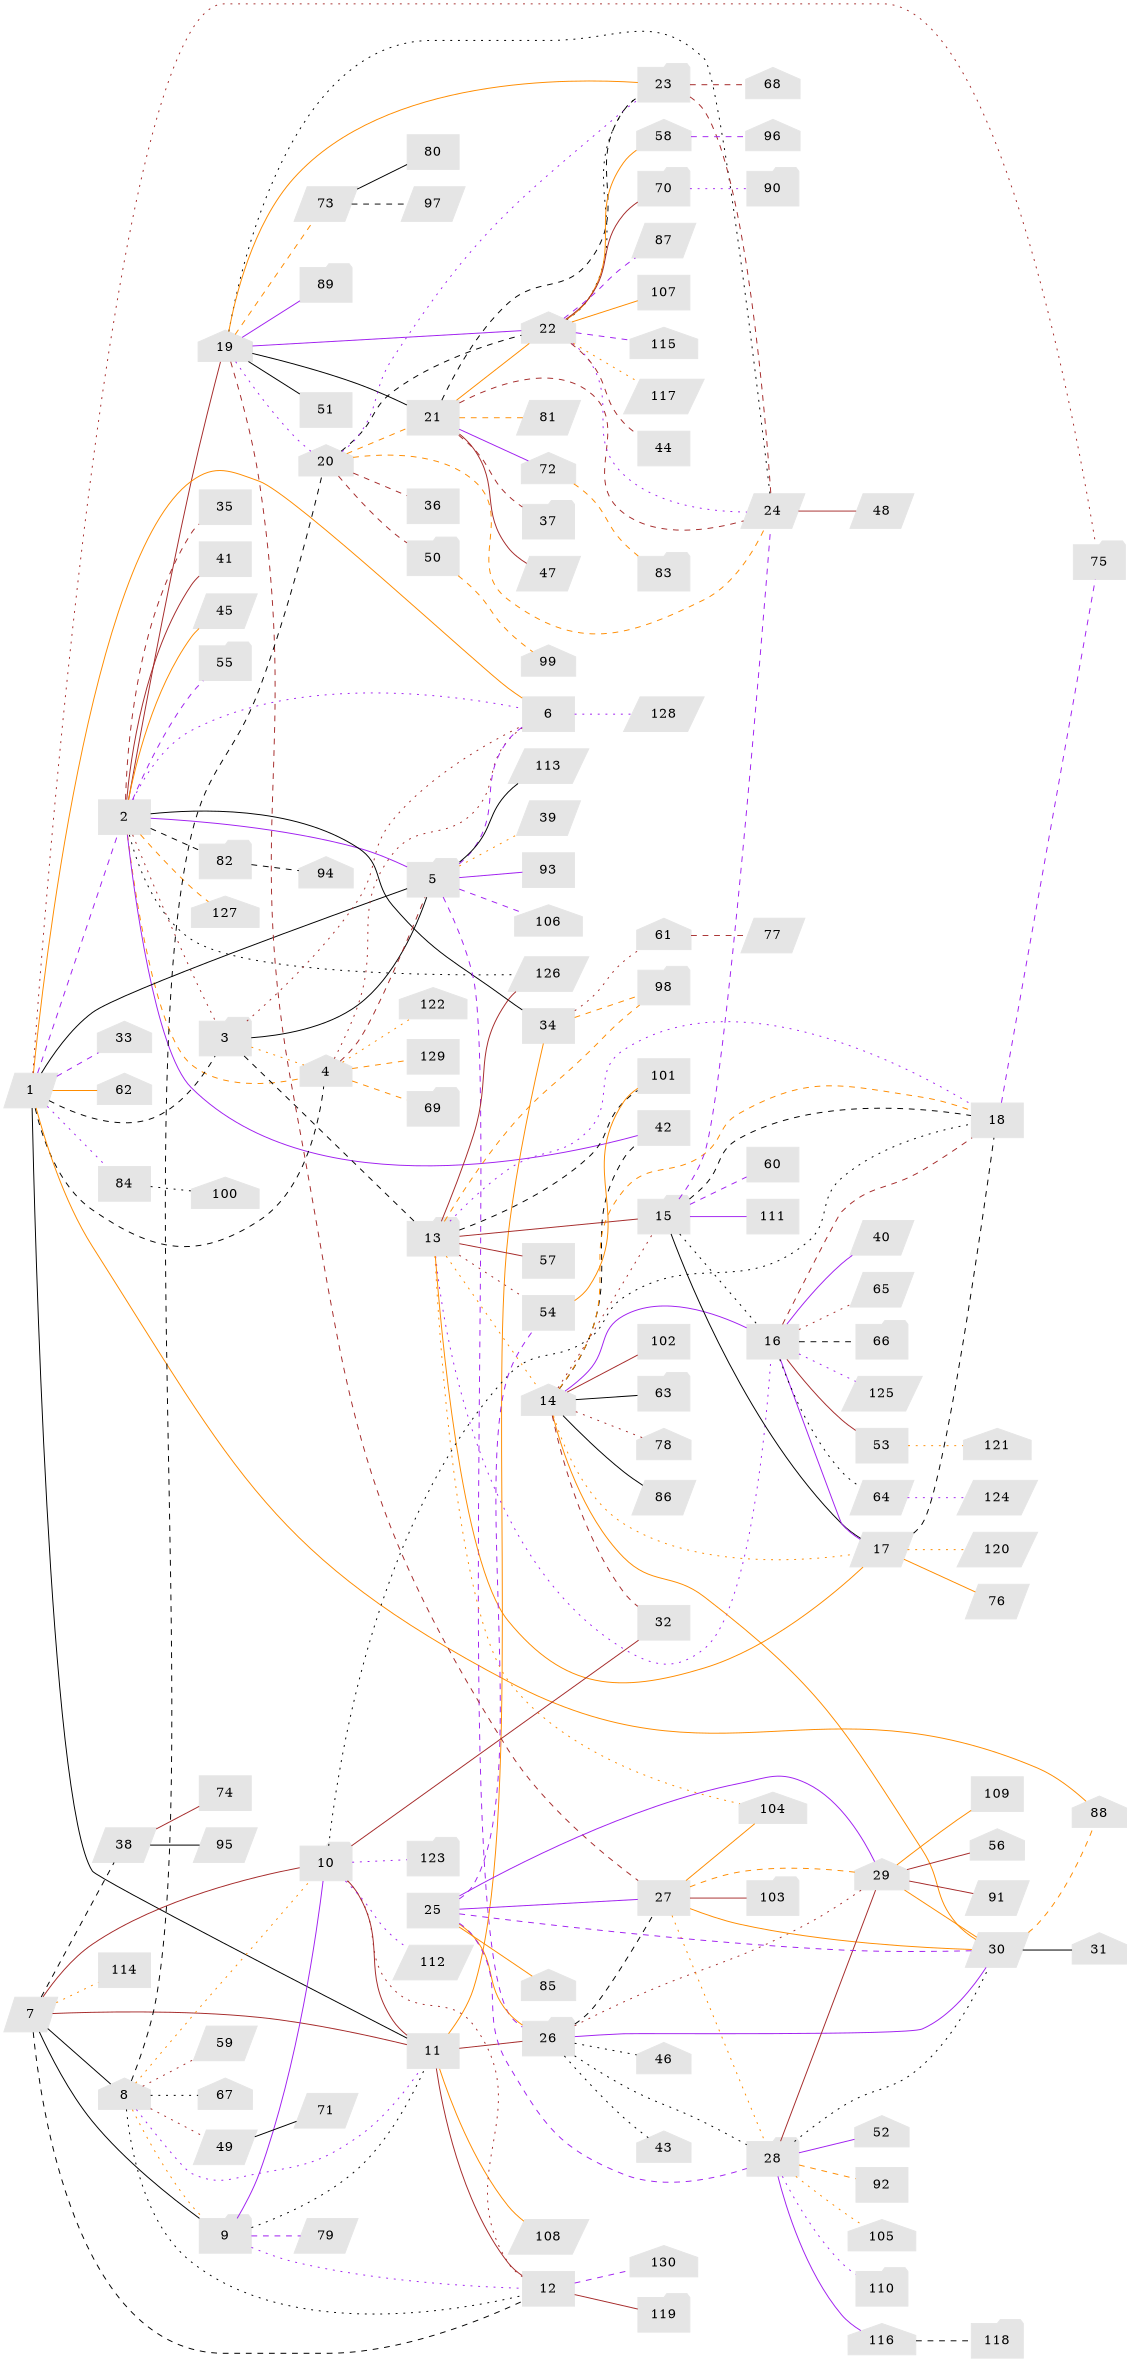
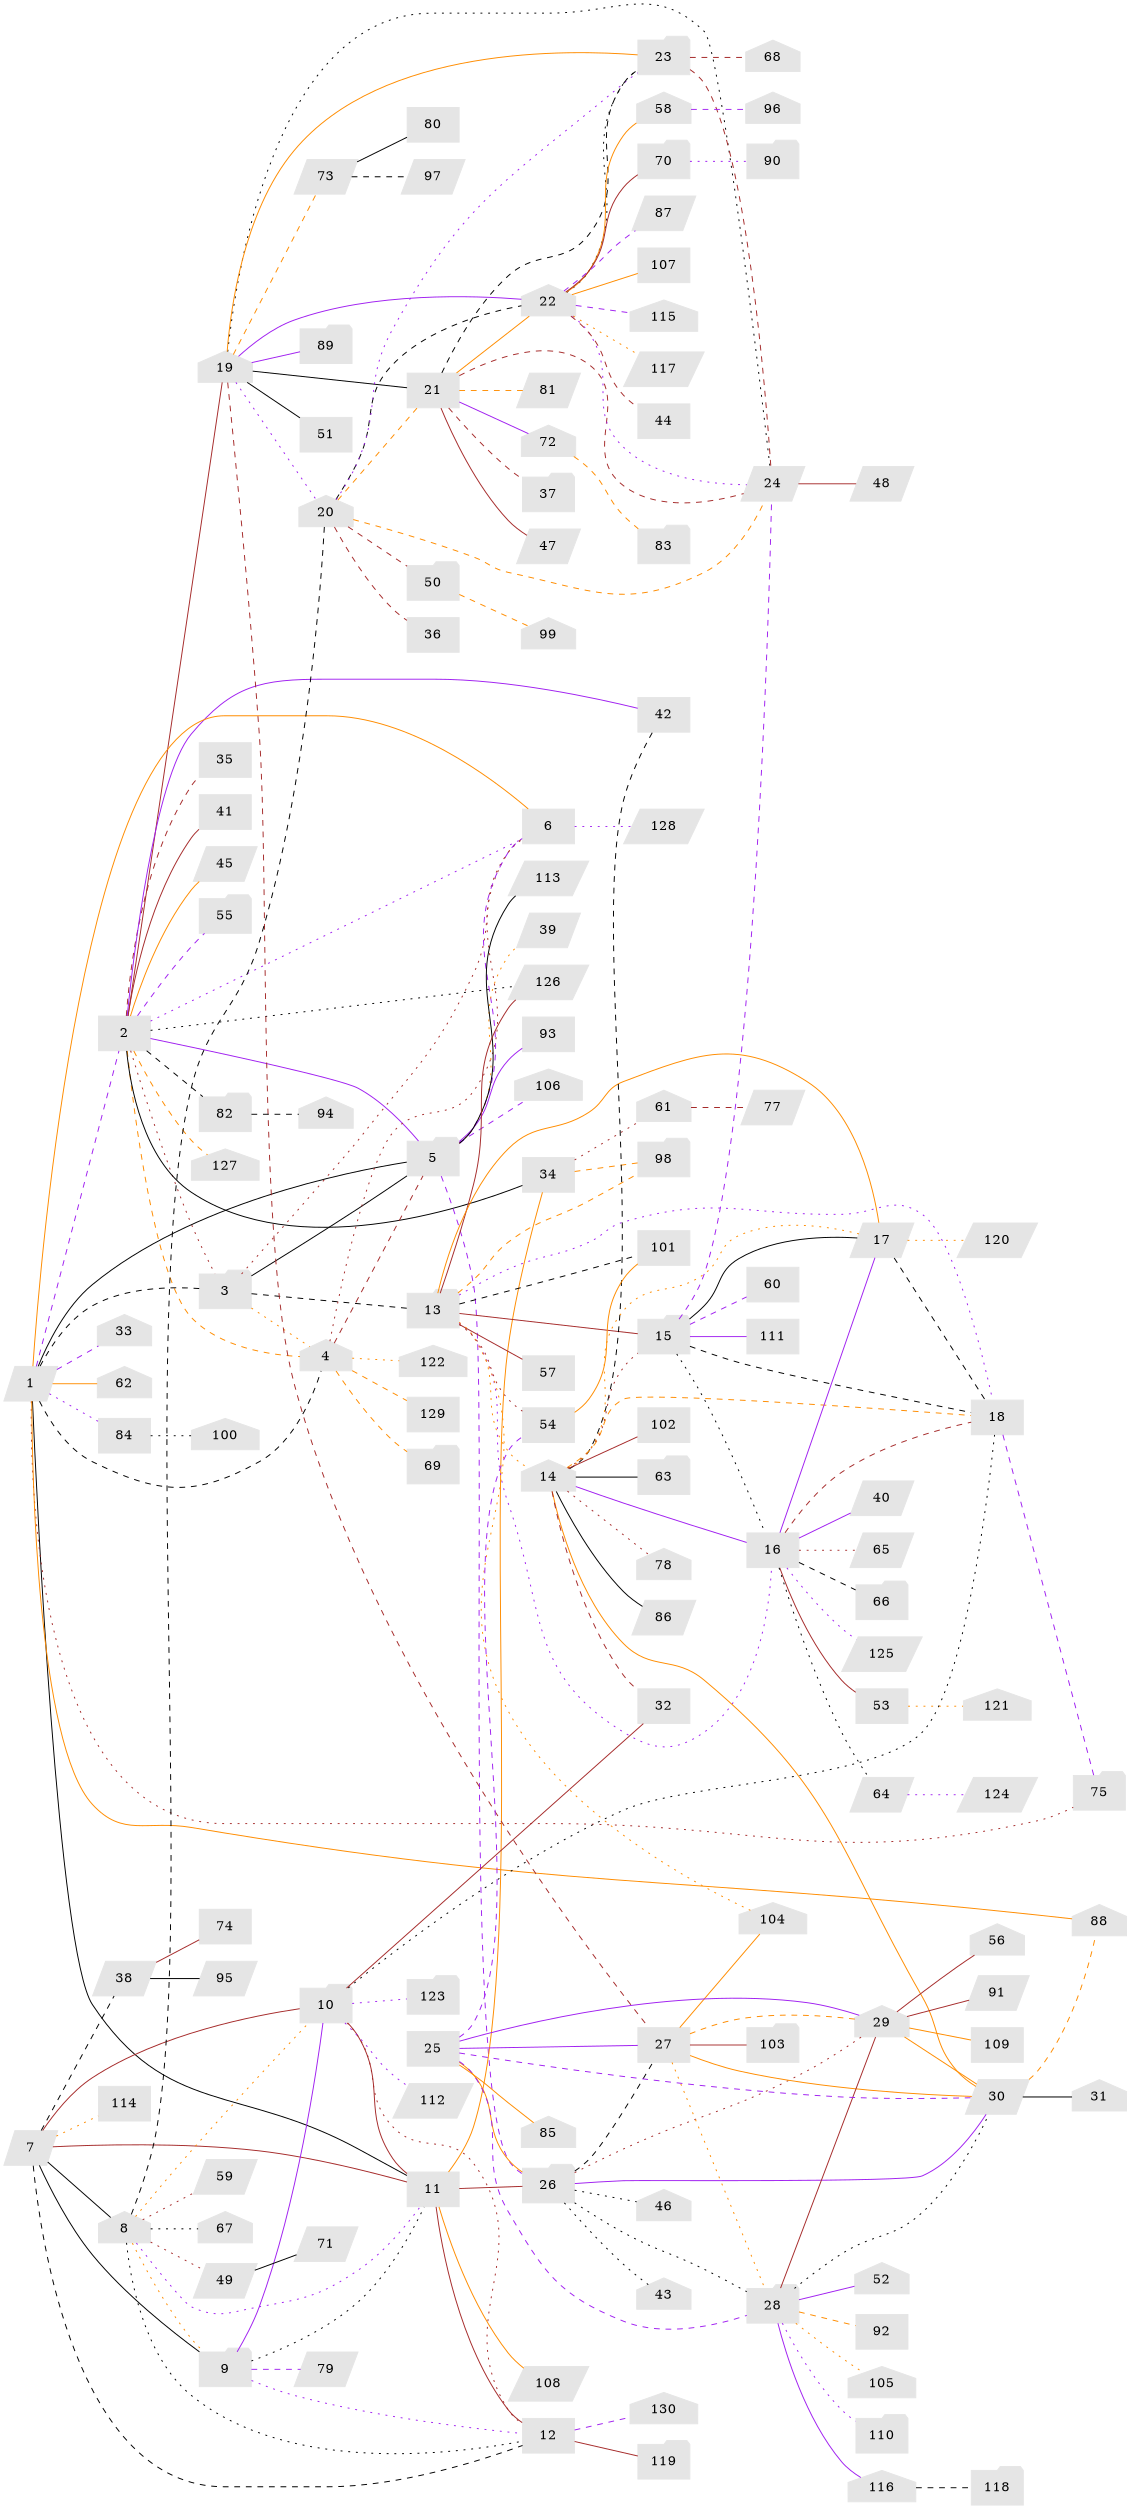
  graph {
    rankdir=LR
    node [color=gray90 shape=parallelogram style=filled]
    edge [color=darkorange style=solid]
    2 [shape=box]
    1
    3 [shape=folder]
    4 [shape=house]
    5 [shape=folder]
    6 [shape=box]
    11 [shape=box]
    33 [shape=house]
    62 [shape=house]
    75 [shape=folder]
    84 [shape=box]
    88 [shape=house]
    19 [shape=house]
    34 [shape=box]
    35 [shape=box]
    41 [shape=box]
    42 [shape=box]
    45
    55 [shape=folder]
    82 [shape=folder]
    126
    127 [shape=house]
    13 [shape=folder]
    69 [shape=folder]
    122 [shape=house]
    129 [shape=box]
    26 [shape=folder]
    39
    93 [shape=box]
    106 [shape=house]
    113
    128
    12 [shape=box]
    108
    100 [shape=house]
    20 [shape=house]
    24
    21 [shape=box]
    22 [shape=house]
    23 [shape=folder]
    27 [shape=box]
    51 [shape=box]
    73
    89 [shape=folder]
    98 [shape=folder]
    61 [shape=house]
    94 [shape=house]
    18 [shape=box]
    14 [shape=house]
    15 [shape=folder]
    16 [shape=box]
    17
    54 [shape=box]
    57 [shape=box]
    101 [shape=box]
    104 [shape=house]
    30
    28 [shape=folder]
    29 [shape=house]
    43 [shape=house]
    46 [shape=house]
    7
    8 [shape=house]
    9 [shape=folder]
    10 [shape=folder]
    38
    114 [shape=box]
    49
    59
    67 [shape=house]
    79
    32 [shape=box]
    112
    123 [shape=folder]
    119 [shape=folder]
    130 [shape=house]
    74 [shape=box]
    95
    36 [shape=box]
    50 [shape=folder]
    71
    63 [shape=folder]
    78 [shape=house]
    86
    102 [shape=box]
    60 [shape=box]
    111 [shape=box]
    40
    53 [shape=box]
    64
    65
    66 [shape=folder]
    125
-   76
    120
    31 [shape=house]
    48
    121 [shape=house]
    124
    37 [shape=folder]
    47
    72 [shape=house]
    81
    44 [shape=box]
    58 [shape=house]
    70 [shape=folder]
    87
    107 [shape=box]
    115 [shape=house]
    117
    68 [shape=house]
    103 [shape=folder]
    80 [shape=box]
    97
    99 [shape=house]
    83 [shape=folder]
    96 [shape=house]
    90 [shape=folder]
    25 [shape=box]
    85 [shape=house]
    52 [shape=house]
    92 [shape=box]
    105 [shape=house]
    110 [shape=folder]
    116 [shape=house]
    56 [shape=house]
    91
    109 [shape=box]
    118 [shape=folder]
    77
    2 -- 3 [color=brown style=dotted]
    2 -- 4 [style=dashed]
    2 -- 5 [color=purple]
    2 -- 6 [color=purple style=dotted]
    2 -- 19 [color=brown]
    2 -- 34 [color=black]
    2 -- 35 [color=brown style=dashed]
    2 -- 41 [color=brown]
    2 -- 42 [color=purple]
    2 -- 45
    2 -- 55 [color=purple style=dashed]
    2 -- 82 [color=black style=dashed]
    2 -- 126 [color=black style=dotted]
    2 -- 127 [style=dashed]
    1 -- 2 [color=purple style=dashed]
    1 -- 3 [color=black style=dashed]
    1 -- 4 [color=black style=dashed]
    1 -- 5 [color=black]
    1 -- 6
    1 -- 11 [color=black]
    1 -- 33 [color=purple style=dashed]
    1 -- 62
    1 -- 75 [color=brown style=dotted]
    1 -- 84 [color=purple style=dotted]
    1 -- 88
    3 -- 4 [style=dotted]
    3 -- 5 [color=black]
    3 -- 6 [color=brown style=dotted]
    3 -- 13 [color=black style=dashed]
    4 -- 5 [color=brown style=dashed]
    4 -- 6 [color=brown style=dotted]
    4 -- 69 [style=dashed]
    4 -- 122 [style=dotted]
    4 -- 129 [style=dashed]
    5 -- 6 [color=purple style=dashed]
    5 -- 26 [color=purple style=dashed]
    5 -- 39 [style=dotted]
    5 -- 93 [color=purple]
    5 -- 106 [color=purple style=dashed]
    5 -- 113 [color=black]
    6 -- 128 [color=purple style=dotted]
    11 -- 34
    11 -- 26 [color=brown]
    11 -- 12 [color=brown]
    11 -- 108
    84 -- 100 [color=black style=dotted]
    19 -- 20 [color=purple style=dotted]
    19 -- 24 [color=black style=dotted]
    19 -- 21 [color=black]
    19 -- 22 [color=purple]
    19 -- 23
    19 -- 27 [color=brown style=dashed]
    19 -- 51 [color=black]
    19 -- 73 [style=dashed]
    19 -- 89 [color=purple]
    34 -- 98 [style=dashed]
    34 -- 61 [color=brown style=dotted]
    82 -- 94 [color=black style=dashed]
    13 -- 126 [color=brown]
    13 -- 98 [style=dashed]
    13 -- 18 [color=purple style=dotted]
    13 -- 14 [style=dotted]
    13 -- 15 [color=brown]
    13 -- 16 [color=purple style=dotted]
    13 -- 17
    13 -- 54 [color=brown style=dotted]
    13 -- 57 [color=brown]
    13 -- 101 [color=black style=dashed]
    13 -- 104 [style=dotted]
    26 -- 27 [color=black style=dashed]
    26 -- 30 [color=purple]
    26 -- 28 [color=black style=dotted]
    26 -- 29 [color=brown style=dotted]
    26 -- 43 [color=black style=dotted]
    26 -- 46 [color=black style=dotted]
    12 -- 119 [color=brown]
    12 -- 130 [color=purple style=dashed]
    20 -- 24 [style=dashed]
    20 -- 21 [style=dashed]
    20 -- 22 [color=black style=dashed]
    20 -- 23 [color=purple style=dotted]
    20 -- 36 [color=brown style=dashed]
    20 -- 50 [color=brown style=dashed]
    24 -- 48 [color=brown]
    21 -- 24 [color=brown style=dashed]
    21 -- 22
    21 -- 23 [color=black style=dashed]
    21 -- 37 [color=brown style=dashed]
    21 -- 47 [color=brown]
    21 -- 72 [color=purple]
    21 -- 81 [style=dashed]
    22 -- 24 [color=purple style=dotted]
    22 -- 23 [color=black style=dotted]
    22 -- 44 [color=brown style=dashed]
    22 -- 58
    22 -- 70 [color=brown]
    22 -- 87 [color=purple style=dashed]
    22 -- 107
    22 -- 115 [color=purple style=dashed]
    22 -- 117 [style=dotted]
    23 -- 24 [color=brown style=dashed]
    23 -- 68 [color=brown style=dashed]
    27 -- 104
    27 -- 30
    27 -- 28 [style=dotted]
    27 -- 29 [style=dashed]
    27 -- 103 [color=brown]
    73 -- 80 [color=black]
    73 -- 97 [color=black style=dashed]
    61 -- 77 [color=brown style=dashed]
    18 -- 75 [color=purple style=dashed]
    14 -- 42 [color=black style=dashed]
    14 -- 18 [style=dashed]
    14 -- 15 [color=brown style=dotted]
    14 -- 16 [color=purple]
    14 -- 17 [style=dotted]
    14 -- 30
    14 -- 32 [color=brown style=dashed]
    14 -- 63 [color=black]
    14 -- 78 [color=brown style=dotted]
    14 -- 86 [color=black]
    14 -- 102 [color=brown]
    15 -- 24 [color=purple style=dashed]
    15 -- 18 [color=black style=dashed]
    15 -- 16 [color=black style=dotted]
    15 -- 17 [color=black]
    15 -- 60 [color=purple style=dashed]
    15 -- 111 [color=purple]
    16 -- 18 [color=brown style=dashed]
    16 -- 17 [color=purple]
    16 -- 40 [color=purple]
    16 -- 53 [color=brown]
    16 -- 64 [color=black style=dotted]
    16 -- 65 [color=brown style=dotted]
    16 -- 66 [color=black style=dashed]
    16 -- 125 [color=purple style=dotted]
    17 -- 18 [color=black style=dashed]
-   17 -- 76
    17 -- 120 [style=dotted]
    54 -- 101
    30 -- 88 [style=dashed]
    30 -- 31 [color=black]
    28 -- 30 [color=black style=dotted]
    28 -- 29 [color=brown]
    28 -- 52 [color=purple]
    28 -- 92 [style=dashed]
    28 -- 105 [style=dotted]
    28 -- 110 [color=purple style=dotted]
    28 -- 116 [color=purple]
    29 -- 30
    29 -- 56 [color=brown]
    29 -- 91 [color=brown]
    29 -- 109
    7 -- 11 [color=brown]
    7 -- 12 [color=black style=dashed]
    7 -- 8 [color=black]
    7 -- 9 [color=black]
    7 -- 10 [color=brown]
    7 -- 38 [color=black style=dashed]
    7 -- 114 [style=dotted]
    8 -- 11 [color=purple style=dotted]
    8 -- 12 [color=black style=dotted]
    8 -- 20 [color=black style=dashed]
    8 -- 9 [style=dotted]
    8 -- 10 [style=dotted]
    8 -- 49 [color=brown style=dotted]
    8 -- 59 [color=brown style=dotted]
    8 -- 67 [color=black style=dotted]
    9 -- 11 [color=black style=dotted]
    9 -- 12 [color=purple style=dotted]
    9 -- 10 [color=purple]
    9 -- 79 [color=purple style=dashed]
    10 -- 11 [color=brown]
    10 -- 12 [color=brown style=dotted]
    10 -- 18 [color=black style=dotted]
    10 -- 32 [color=brown]
    10 -- 112 [color=purple style=dotted]
    10 -- 123 [color=purple style=dotted]
    38 -- 74 [color=brown]
    38 -- 95 [color=black]
    49 -- 71 [color=black]
    50 -- 99 [style=dashed]
    53 -- 121 [style=dotted]
    64 -- 124 [color=purple style=dotted]
    72 -- 83 [style=dashed]
    58 -- 96 [color=purple style=dashed]
    70 -- 90 [color=purple style=dotted]
    25 -- 26
    25 -- 27 [color=purple]
    25 -- 54 [color=purple style=dashed]
    25 -- 30 [color=purple style=dashed]
    25 -- 28 [color=purple style=dashed]
    25 -- 29 [color=purple]
    25 -- 85
    116 -- 118 [color=black style=dashed]
  }
